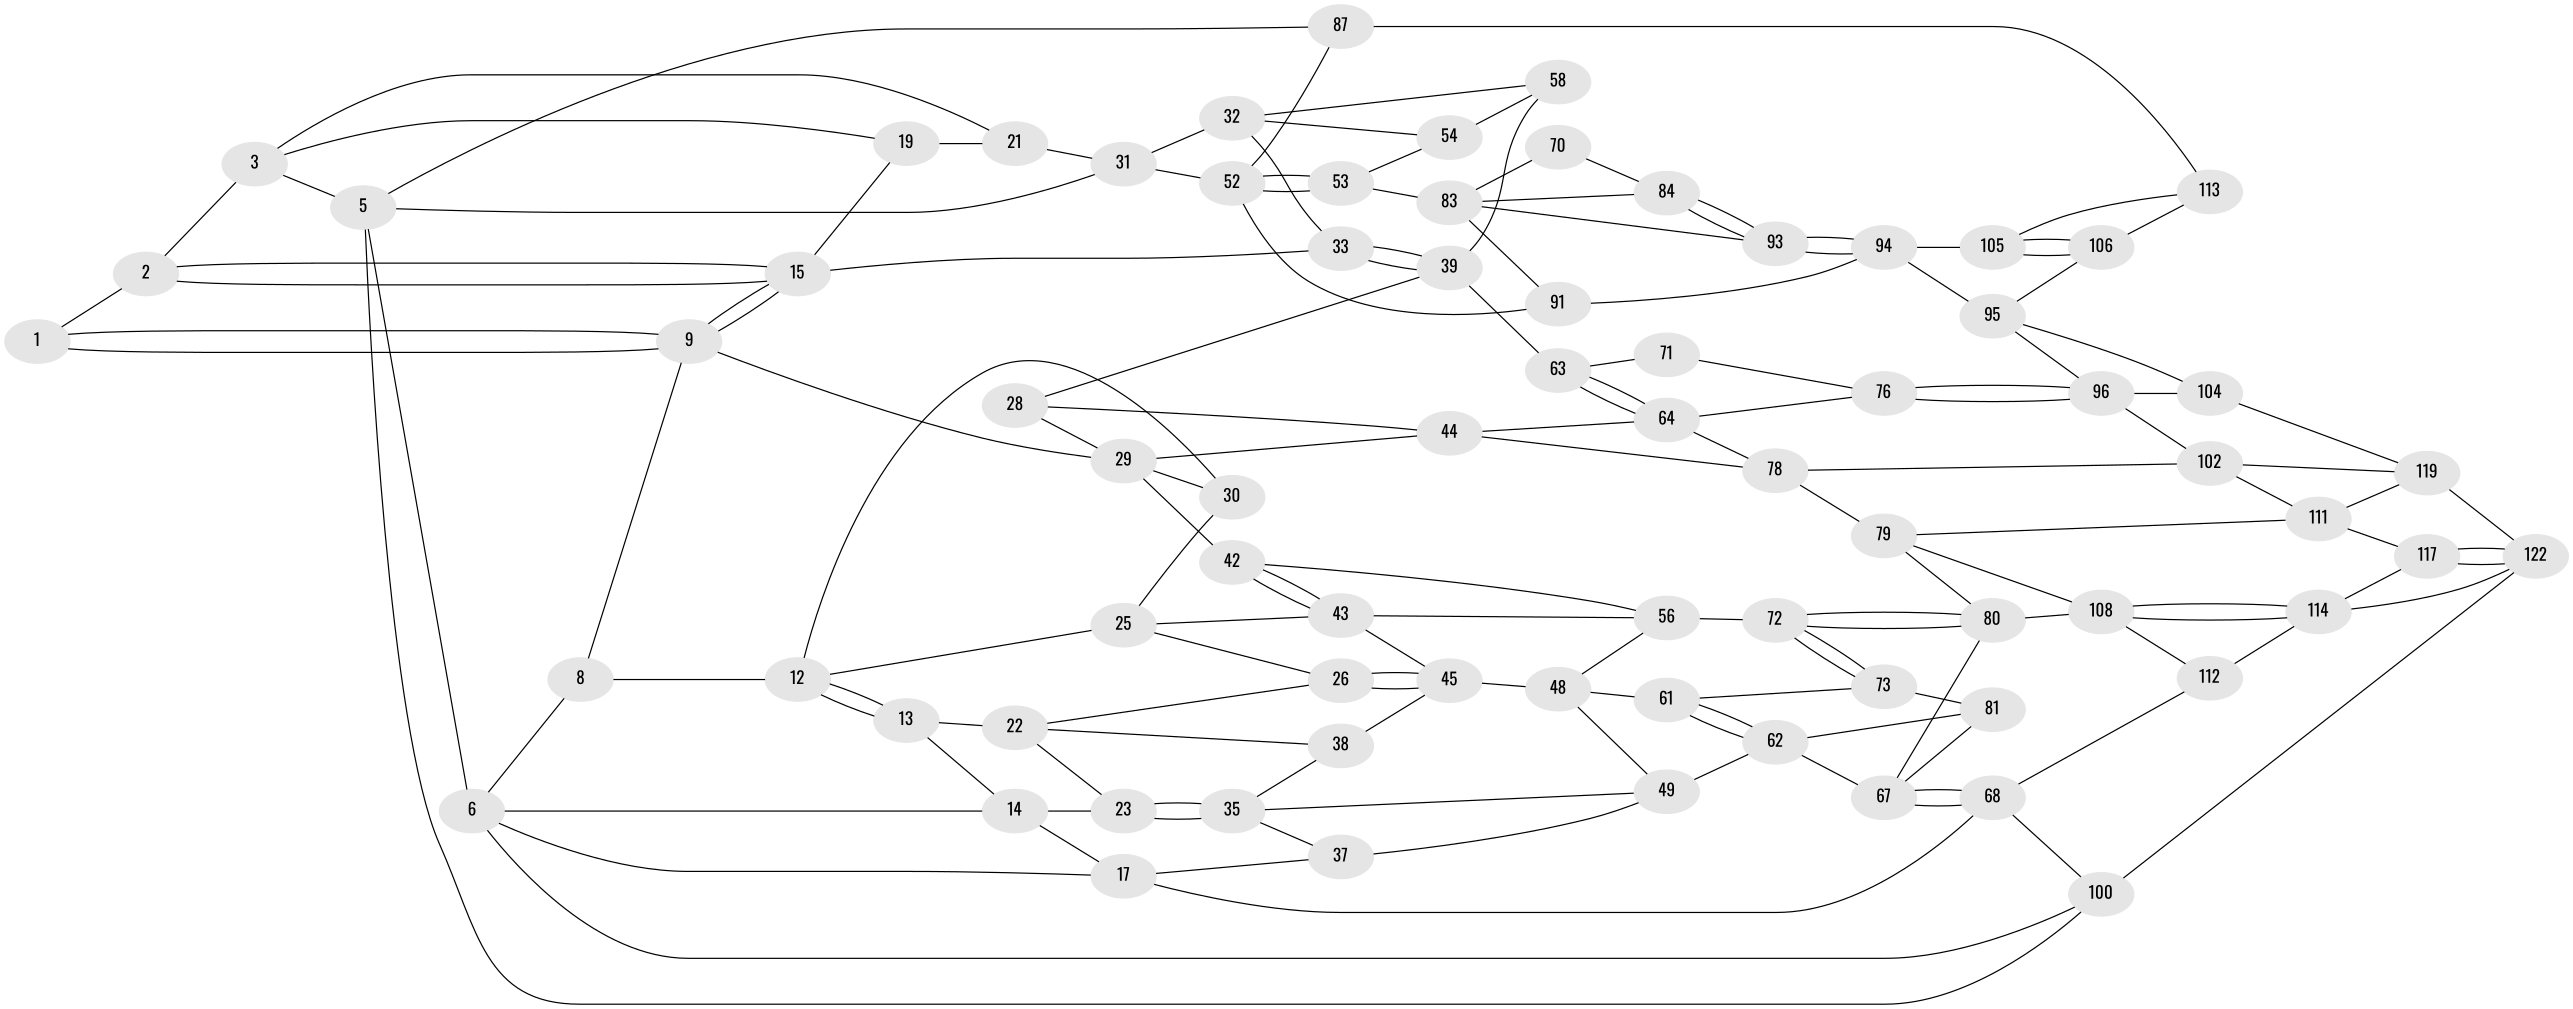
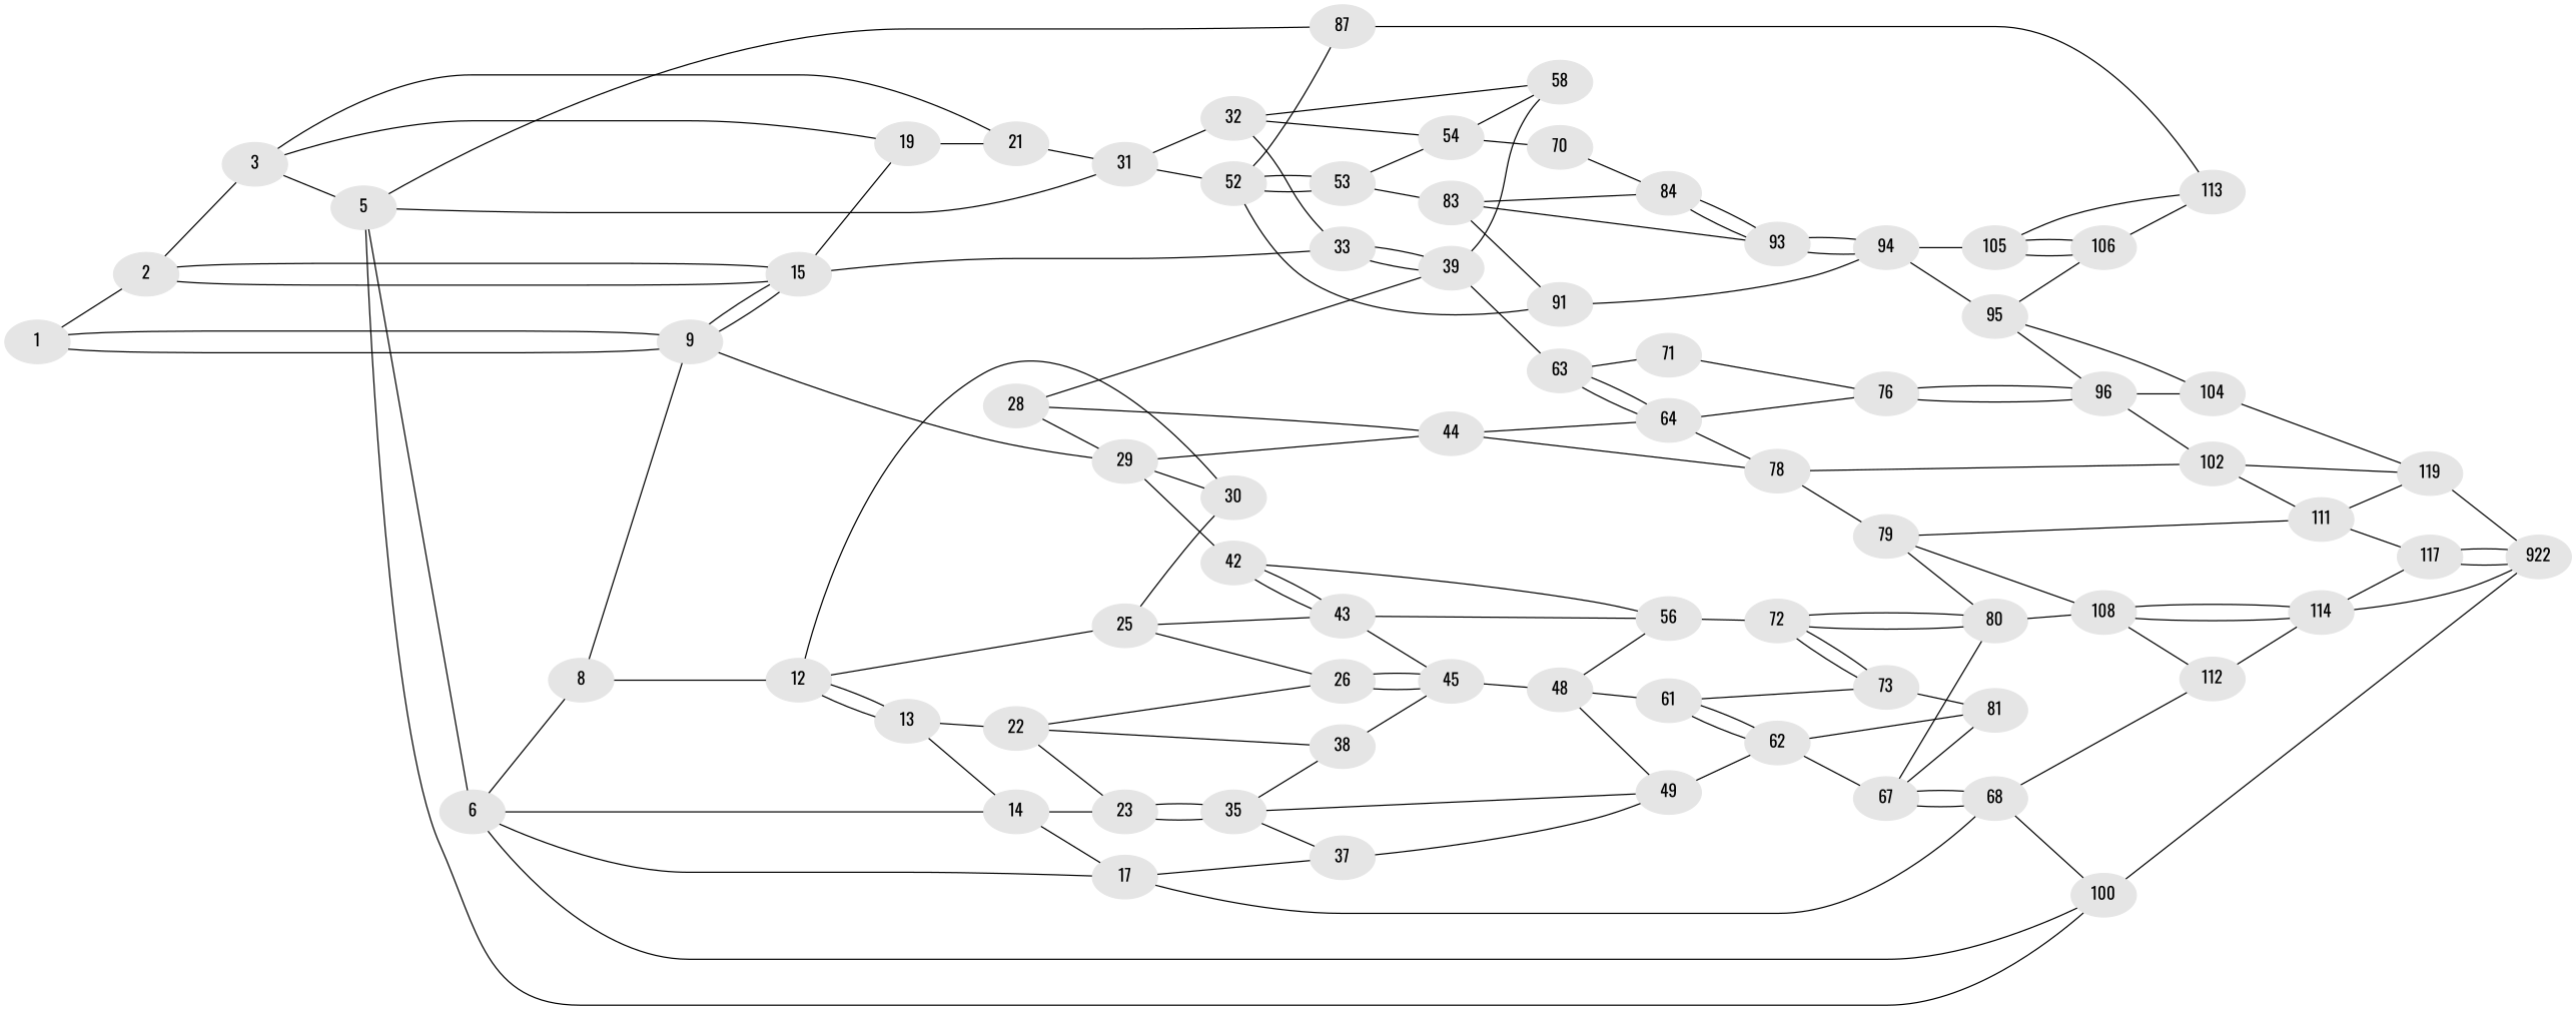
  graph {
    fontname=Oswald
    rankdir=LR
    node [color=gray90 fontname=Oswald style=filled]
    edge [fontname=Oswald]
    1
    2
    9 [super="+10"]
    3 [super="+4"]
    15 [super="+20"]
    29 [super="+41"]
    5 [super="+86"]
    19
    21
    33
    6 [super="+7"]
    31 [super="+51"]
    87
    100
    8 [super="+11"]
    14 [super="+16"]
    17 [super="+18"]
    32 [super="+55"]
    52 [super="+88"]
    113
-   122 [super="+123"]
+   122 [super="+123" label=922]
    12 [super="+24"]
    23
    37
    68 [super="+99"]
    13
    25 [super="+34"]
    30
    28 [super="+40"]
    39 [super="+59"]
    44 [super="+65"]
    22 [super="+27"]
    26
    43 [super="+47"]
    38
    35 [super="+36"]
    49 [super="+50"]
    112
    45 [super="+46"]
    56 [super="+60"]
    48 [super="+57"]
    42
    58
    63
    64 [super="+77"]
    78 [super="+98"]
    54 [super="+69"]
    53
    91
    70 [super="+85"]
    62 [super="+66"]
    71 [super="+75"]
    72
    76
    79 [super="+107"]
    102 [super="+110"]
    61
    73 [super="+74"]
    67 [super="+89"]
    81 [super="+82"]
    83 [super="+92"]
    94 [super="+97"]
    84
    93
    80 [super="+90"]
    96 [super="+101"]
    108 [super="+109"]
    114 [super="+115"]
    104 [super="+120"]
    111 [super="+116"]
    119 [super="+121"]
    117
    95 [super="+103"]
    105
    106 [super="+118"]
    1 -- 2
    1 -- 9
    1 -- 9
    2 -- 3
    2 -- 15
    2 -- 15
    9 -- 15
    9 -- 15
    9 -- 29
    3 -- 5
    3 -- 19
    3 -- 21
    15 -- 19
    15 -- 33
    29 -- 30
    29 -- 44
    29 -- 42
    5 -- 6
    5 -- 31
    5 -- 87
    5 -- 100
    19 -- 21
    21 -- 31
    33 -- 39
    33 -- 39
    6 -- 100
    6 -- 8
    6 -- 14
    6 -- 17
    31 -- 32
    31 -- 52
    87 -- 113
    100 -- 122
    8 -- 9
    8 -- 12
    14 -- 17
    14 -- 23
    17 -- 37
    17 -- 68
    32 -- 33
    32 -- 58
    32 -- 54
    52 -- 87
    52 -- 53
    52 -- 53
    52 -- 91
    12 -- 13
    12 -- 13
    12 -- 25
    12 -- 30
    23 -- 35
    23 -- 35
    37 -- 49
    68 -- 100
    68 -- 112
    13 -- 14
    13 -- 22
    25 -- 30
    25 -- 26
    25 -- 43
    28 -- 29
    28 -- 39
    28 -- 44
    39 -- 58
    39 -- 63
    44 -- 64
    44 -- 78
    22 -- 23
    22 -- 26
    22 -- 38
    26 -- 45
    26 -- 45
    43 -- 45
    43 -- 56
    38 -- 45
    35 -- 37
    35 -- 38
    35 -- 49
    49 -- 62
    112 -- 114
    45 -- 48
    56 -- 72
    48 -- 49
    48 -- 56
    48 -- 61
    42 -- 43
    42 -- 43
    42 -- 56
    63 -- 64
    63 -- 64
    63 -- 71
    64 -- 78
    64 -- 76
    78 -- 79
    78 -- 102
    54 -- 58
-   83 -- 70
+   54 -- 70
    53 -- 54
    53 -- 83
    91 -- 94
    70 -- 84
    62 -- 67
    62 -- 81
    71 -- 76
    72 -- 73
    72 -- 73
    72 -- 80
    72 -- 80
    76 -- 96
    76 -- 96
    79 -- 80
    79 -- 108
    79 -- 111
    102 -- 111
    102 -- 119
    61 -- 62
    61 -- 62
    61 -- 73
    73 -- 81 [weight=2]
    67 -- 68
    67 -- 68
    67 -- 81
    67 -- 80
    83 -- 91
    83 -- 84
    83 -- 93
    94 -- 95
    94 -- 105
    84 -- 93
    84 -- 93
    93 -- 94
    93 -- 94
    80 -- 108
    96 -- 102
    96 -- 104
    108 -- 112
    108 -- 114
    108 -- 114
    114 -- 122
    114 -- 117
    104 -- 119
    111 -- 119
    111 -- 117
    119 -- 122
    117 -- 122
    117 -- 122
    95 -- 96
    95 -- 104
    95 -- 106
    105 -- 113
    105 -- 106
    105 -- 106
    106 -- 113
  }
